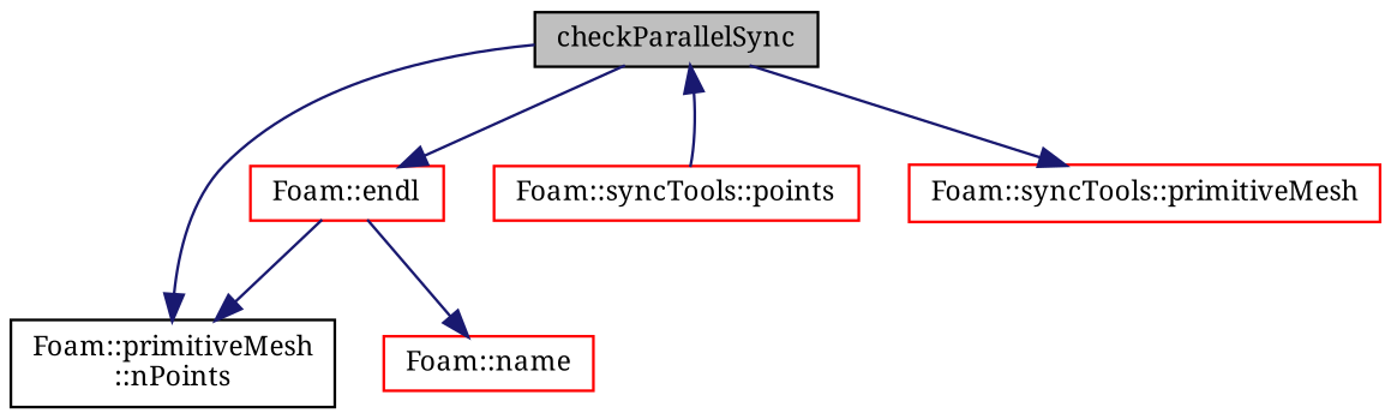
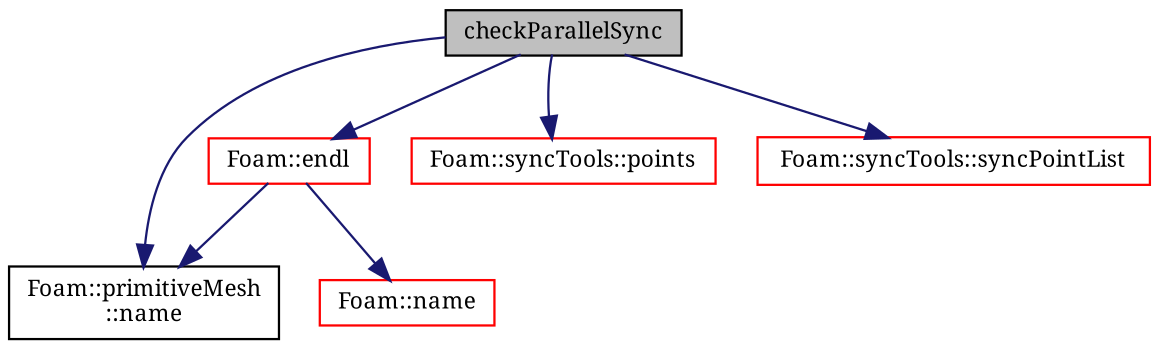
  digraph {
    fontname="Noto Serif"
    rankdir=TB
    node [color=red fontname="Noto Serif" fontsize=10 shape=record]
    edge [color=midnightblue fontname="Noto Serif" fontsize=10 labelfontname=Helvetica labelfontsize=10 style=solid]
    n1 [color=black fillcolor=grey75 fontcolor=black height=0.2 label=checkParallelSync style=filled width=0.4]
    n2 [height=0.2 label="Foam::endl" width=0.4]
-   n3 [color=black height=0.2 label="Foam::primitiveMesh\l::nPoints" width=0.4]
+   n3 [color=black height=0.2 label="Foam::primitiveMesh\l::name" width=0.4]
    n4 [height=0.2 label="Foam::syncTools::points" width=0.4]
-   n5 [height=0.2 label="Foam::syncTools::primitiveMesh" width=0.4]
+   n5 [height=0.2 label="Foam::syncTools::syncPointList" width=0.4]
    n6 [height=0.2 label="Foam::name" width=0.4]
    n1 -> n2
    n1 -> n3
-   n4 -> n1
+   n1 -> n4
    n1 -> n5
    n2 -> n3
    n2 -> n6
  }
